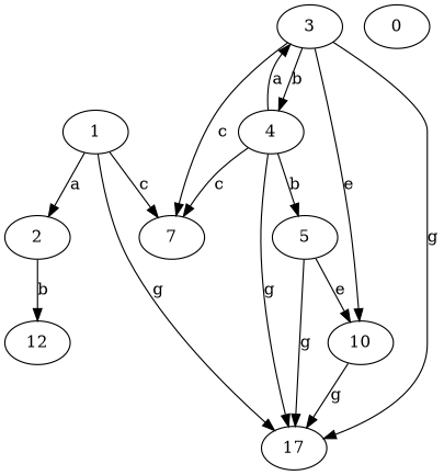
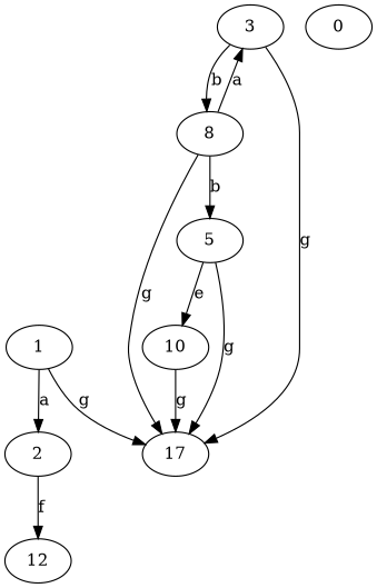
  strict digraph {
    2
    12
    3
-   4
-   7
+   4 [label=8]
    10
    n7 [label=17]
    5
    0
    1
-   2 -> 12 [label=b]
+   2 -> 12 [label=f]
    3 -> 4 [label=b]
-   3 -> 7 [label=c]
-   3 -> 10 [label=e]
    3 -> n7 [label=g]
    4 -> 3 [label=a]
-   4 -> 7 [label=c]
    4 -> n7 [label=g]
    4 -> 5 [label=b]
    10 -> n7 [label=g]
    5 -> 10 [label=e]
    5 -> n7 [label=g]
    1 -> 2 [label=a]
-   1 -> 7 [label=c]
    1 -> n7 [label=g]
  }
